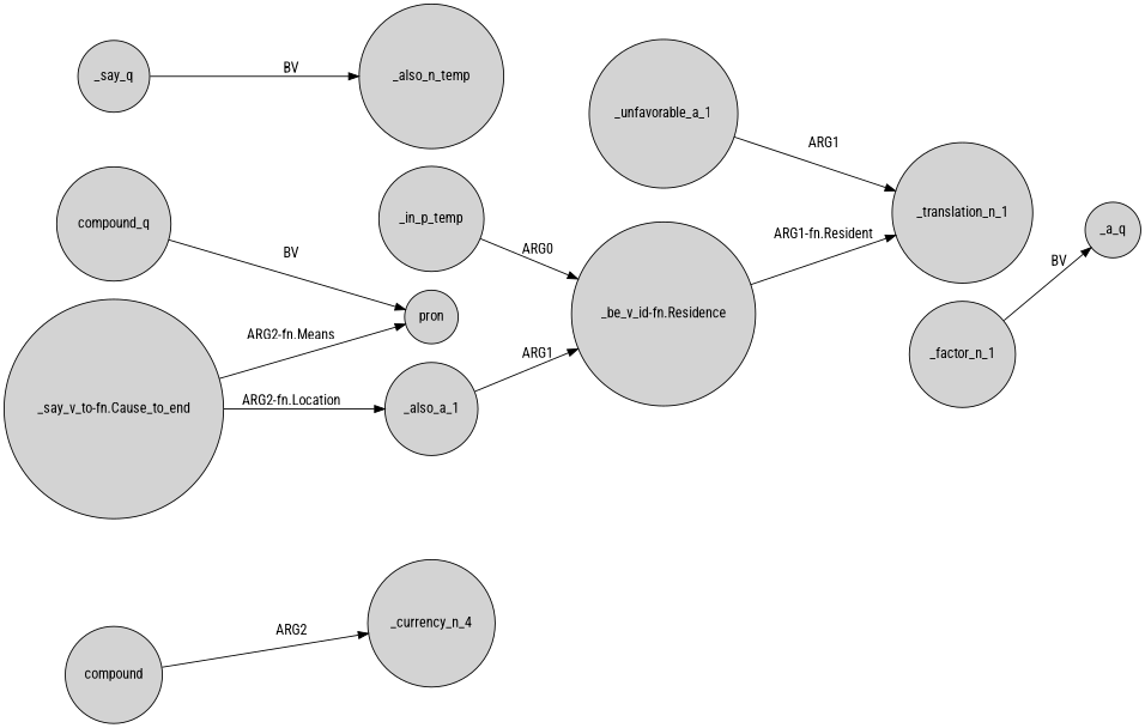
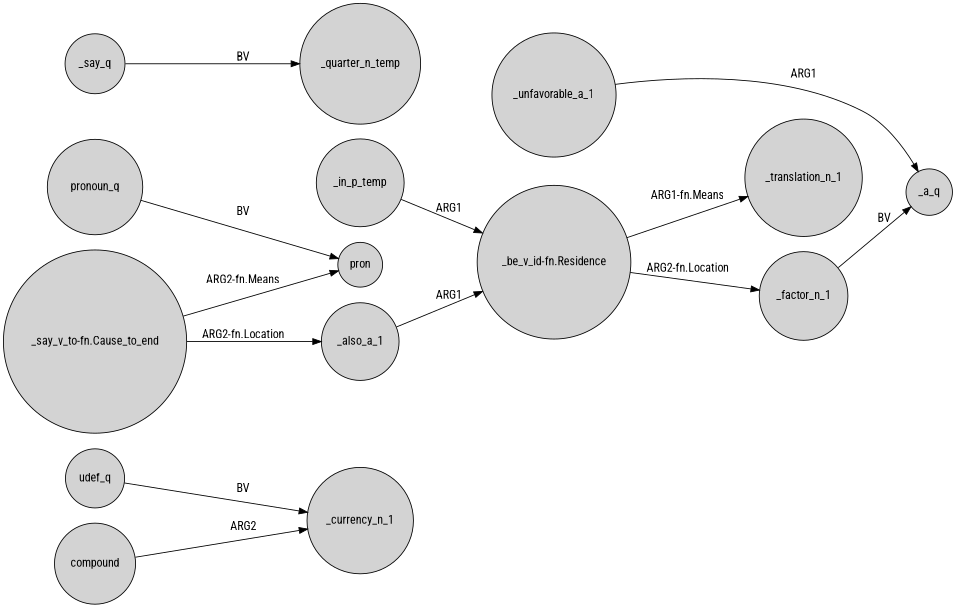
  digraph {
    fontname="Roboto Condensed"
    rankdir=LR
    node [fontname="Roboto Condensed" shape=circle style=filled]
    edge [fontname="Roboto Condensed"]
-   _currency_n_1 [label=_currency_n_4]
+   udef_q
+   _currency_n_1
    compound
    _unfavorable_a_1
    _translation_n_1
    _in_p_temp
    "_be_v_id-fn.Residence"
    _factor_n_1
    _a_q
    "_say_v_to-fn.Cause_to_end"
    _also_a_1
    pron
-   pronoun_q [label=compound_q]
+   pronoun_q
    n14 [label=_say_q]
-   _quarter_n_temp [label=_also_n_temp]
+   _quarter_n_temp
+   udef_q -> _currency_n_1 [label=BV]
    compound -> _currency_n_1 [label=ARG2]
-   _unfavorable_a_1 -> _translation_n_1 [label=ARG1]
-   _in_p_temp -> "_be_v_id-fn.Residence" [label=ARG0]
-   "_be_v_id-fn.Residence" -> _translation_n_1 [label="ARG1-fn.Resident"]
+   _unfavorable_a_1 -> _a_q [label=ARG1]
+   _in_p_temp -> "_be_v_id-fn.Residence" [label=ARG1]
+   "_be_v_id-fn.Residence" -> _translation_n_1 [label="ARG1-fn.Means"]
+   "_be_v_id-fn.Residence" -> _factor_n_1 [label="ARG2-fn.Location"]
    _factor_n_1 -> _a_q [label=BV]
    "_say_v_to-fn.Cause_to_end" -> _also_a_1 [label="ARG2-fn.Location"]
    "_say_v_to-fn.Cause_to_end" -> pron [label="ARG2-fn.Means"]
    _also_a_1 -> "_be_v_id-fn.Residence" [label=ARG1]
    pronoun_q -> pron [label=BV]
    n14 -> _quarter_n_temp [label=BV]
  }
